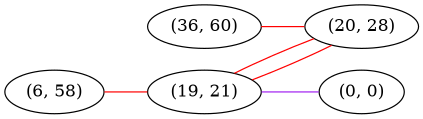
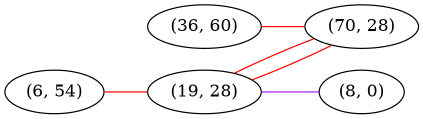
  graph {
    rankdir=LR
    edge [color=red weight=1]
    n1 [label="(36, 60)"]
-   "(20, 28)"
-   "(6, 58)"
-   "(19, 28)" [label="(19, 21)"]
-   "(0, 0)"
+   "(20, 28)" [label="(70, 28)"]
+   "(6, 58)" [label="(6, 54)"]
+   "(19, 28)"
+   "(0, 0)" [label="(8, 0)"]
    n1 -- "(20, 28)"
    "(6, 58)" -- "(19, 28)"
    "(19, 28)" -- "(20, 28)"
    "(19, 28)" -- "(20, 28)"
    "(19, 28)" -- "(0, 0)" [color=purple weight=4]
  }
